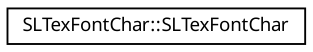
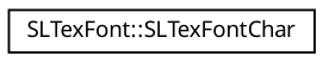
  digraph {
    rankdir=LR
-   n1 [color=black fillcolor=white fontname="Arial.ttf" fontsize=10 height=0.2 label="SLTexFontChar::SLTexFontChar" shape=record style=filled width=0.4]
+   n1 [color=black fillcolor=white fontname="Arial.ttf" fontsize=10 height=0.2 label="SLTexFont::SLTexFontChar" shape=record style=filled width=0.4]
  }
